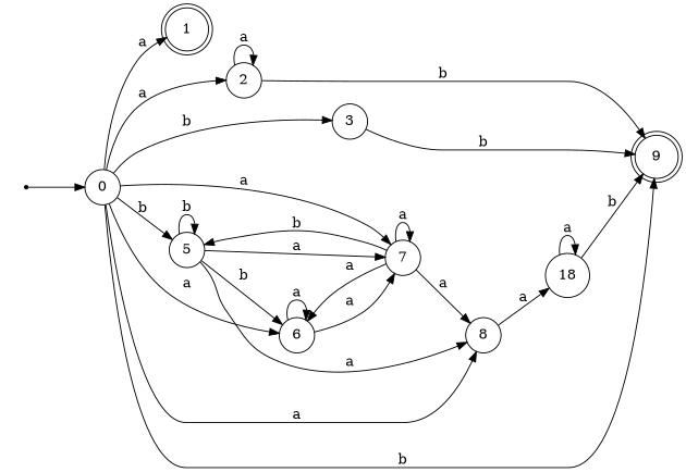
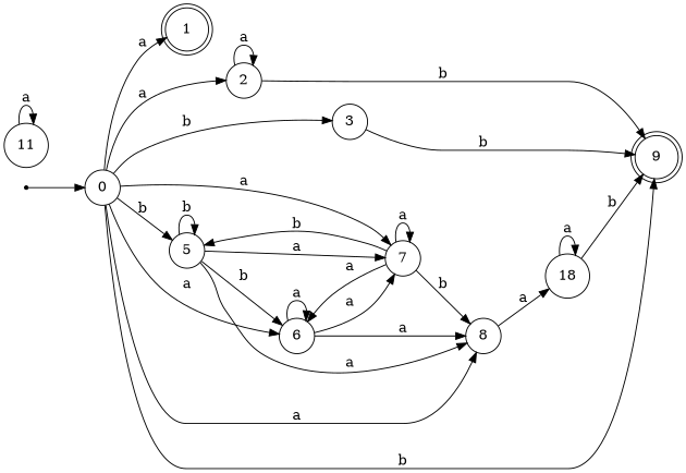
  digraph {
    rankdir=LR
    node [shape=circle]
    dummy0 [shape=point]
    0
    1 [shape=doublecircle]
    2
    3
    5
    6
    7
    8
    9 [shape=doublecircle]
    n11 [label=18]
+   11
    dummy0 -> 0
    0 -> 1 [label=a]
    0 -> 2 [label=a]
    0 -> 3 [label=b]
    0 -> 5 [label=b]
    0 -> 6 [label=a]
    0 -> 7 [label=a]
    0 -> 8 [label=a]
    0 -> 9 [label=b]
    2 -> 2 [label=a]
    2 -> 9 [label=b]
    3 -> 9 [label=b]
    5 -> 5 [label=b]
    5 -> 6 [label=b]
    5 -> 7 [label=a]
    5 -> 8 [label=a]
    6 -> 6 [label=a]
    6 -> 7 [label=a]
+   6 -> 8 [label=a]
    7 -> 5 [label=b]
    7 -> 6 [label=a]
    7 -> 7 [label=a]
-   7 -> 8 [label=a]
+   7 -> 8 [label=b]
    8 -> n11 [label=a]
    n11 -> 9 [label=b]
    n11 -> n11 [label=a]
+   11 -> 11 [label=a]
  }
